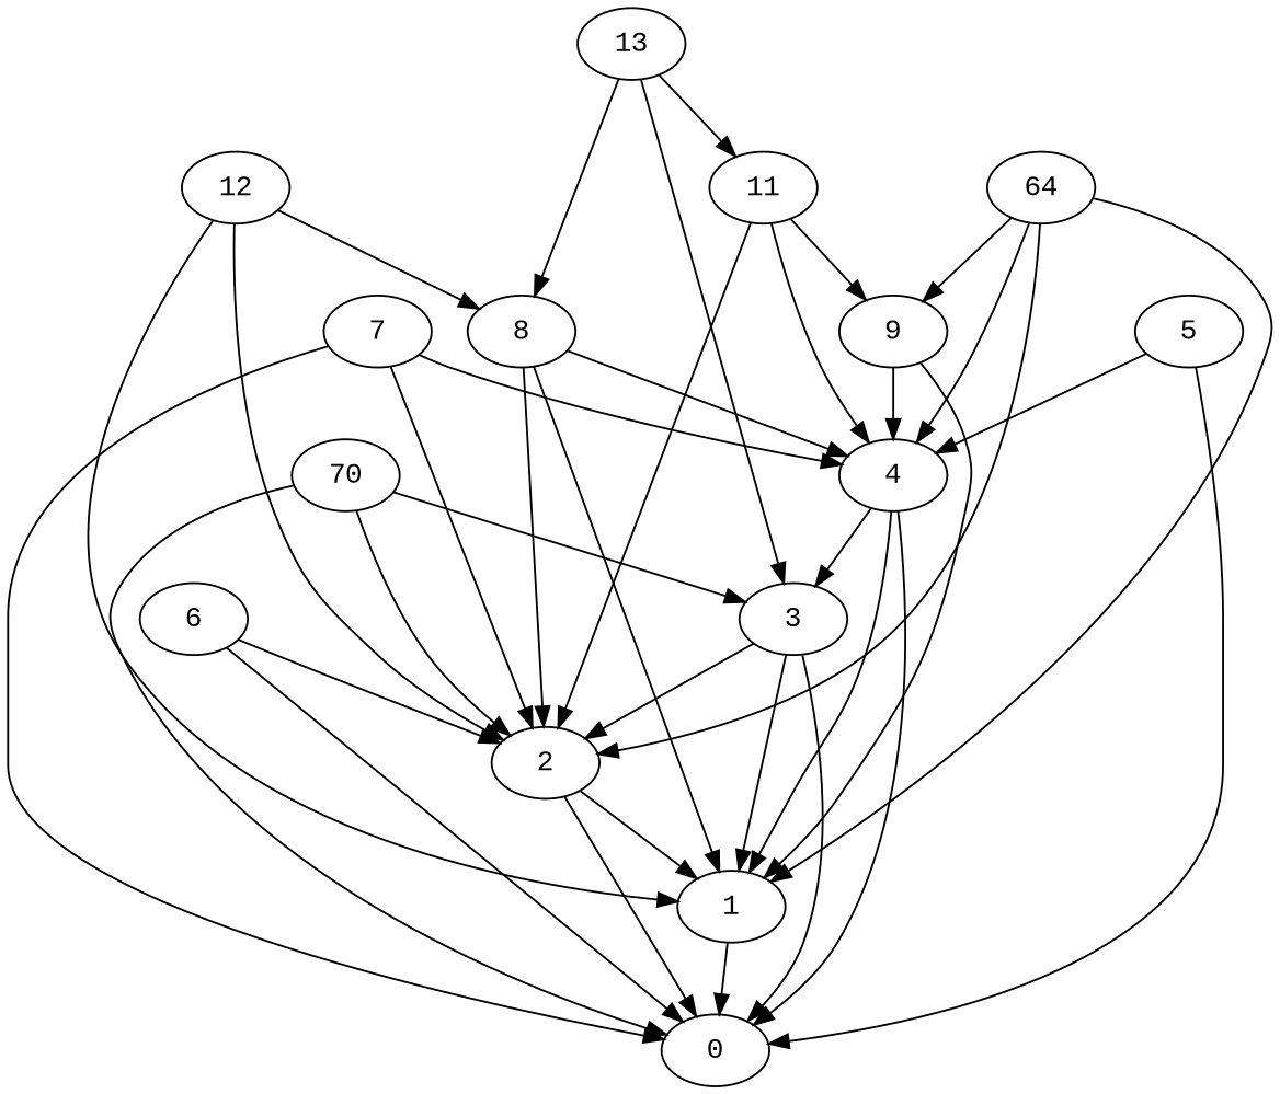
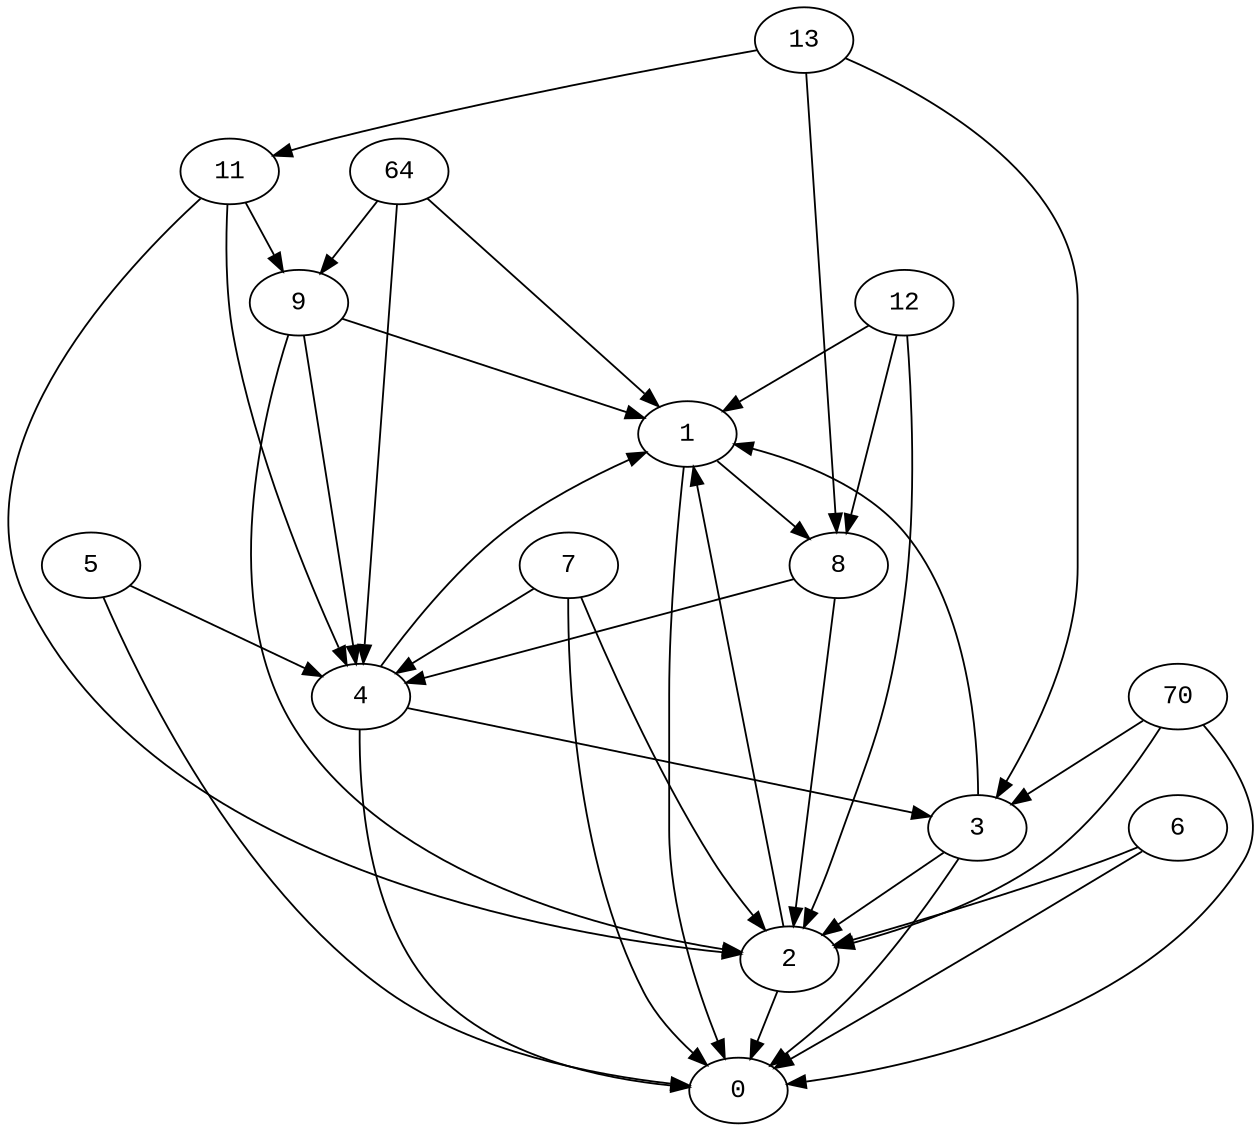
  digraph {
    fontname="Liberation Mono"
    node [fontname="Liberation Mono"]
    edge [fontname="Liberation Mono"]
    1
    0
    2
    3
    4
    5
    6
    7
    8
    9
    n11 [label=70]
    11
    12
    13
    n15 [label=64]
    1 -> 0
    2 -> 1
    2 -> 0
    3 -> 1
    3 -> 0
    3 -> 2
    4 -> 1
    4 -> 0
    4 -> 3
    5 -> 0
    5 -> 4
    6 -> 0
    6 -> 2
    7 -> 0
    7 -> 2
    7 -> 4
-   8 -> 1
+   1 -> 8
    8 -> 2
    8 -> 4
    9 -> 1
-   n15 -> 2
+   9 -> 2
    9 -> 4
    n11 -> 0
    n11 -> 2
    n11 -> 3
    11 -> 2
    11 -> 4
    11 -> 9
    12 -> 1
    12 -> 2
    12 -> 8
    13 -> 3
    13 -> 8
    13 -> 11
    n15 -> 1
    n15 -> 4
    n15 -> 9
  }
